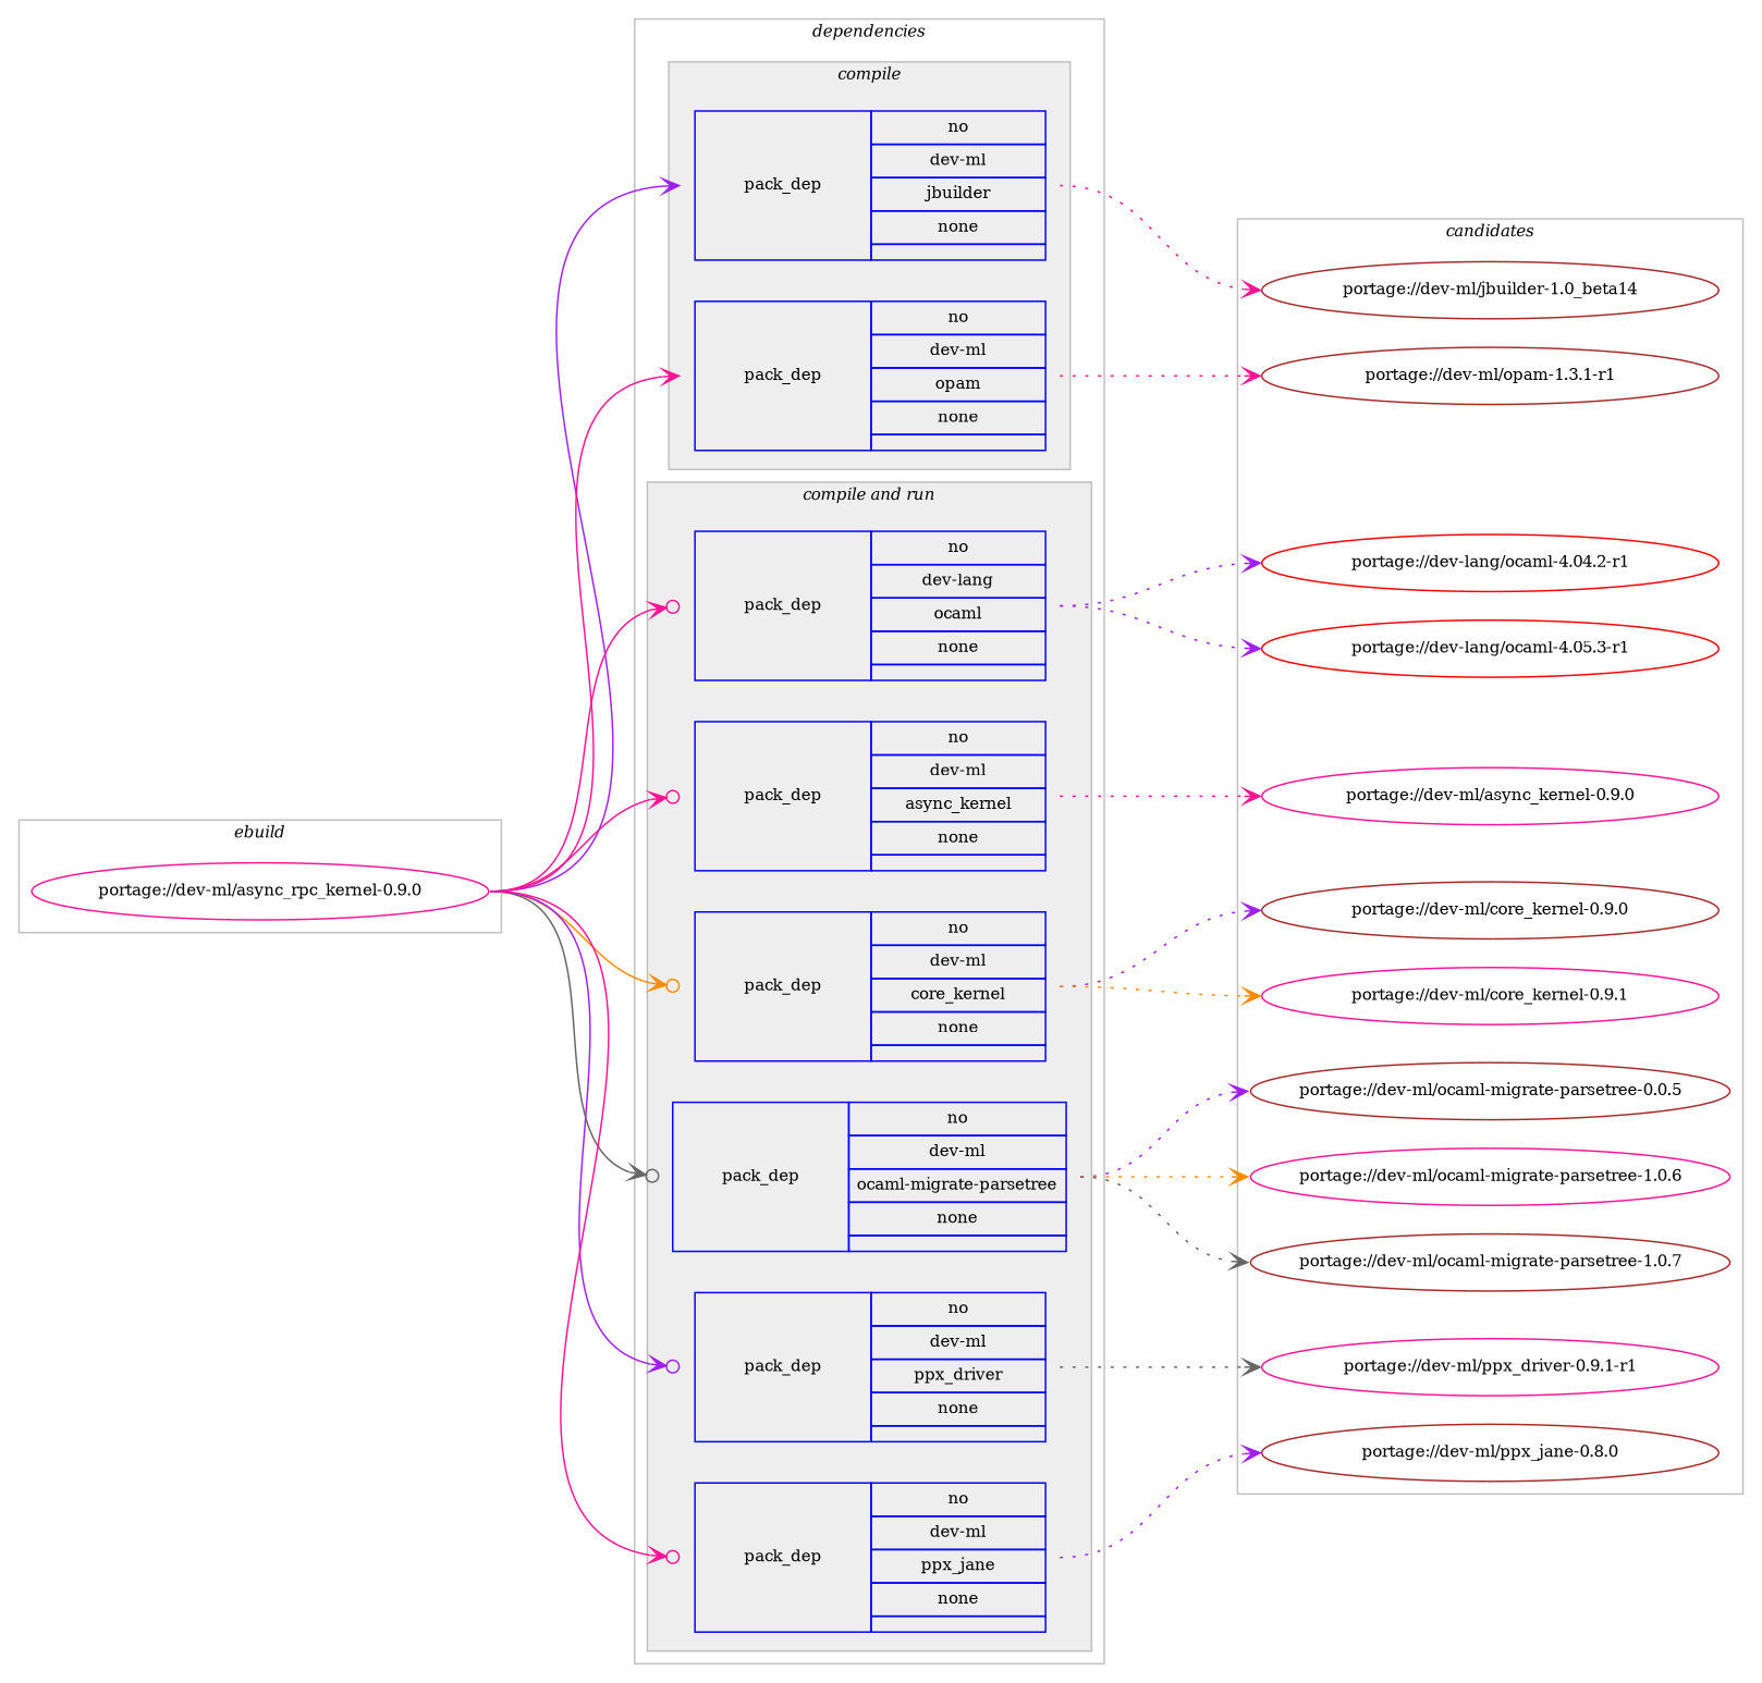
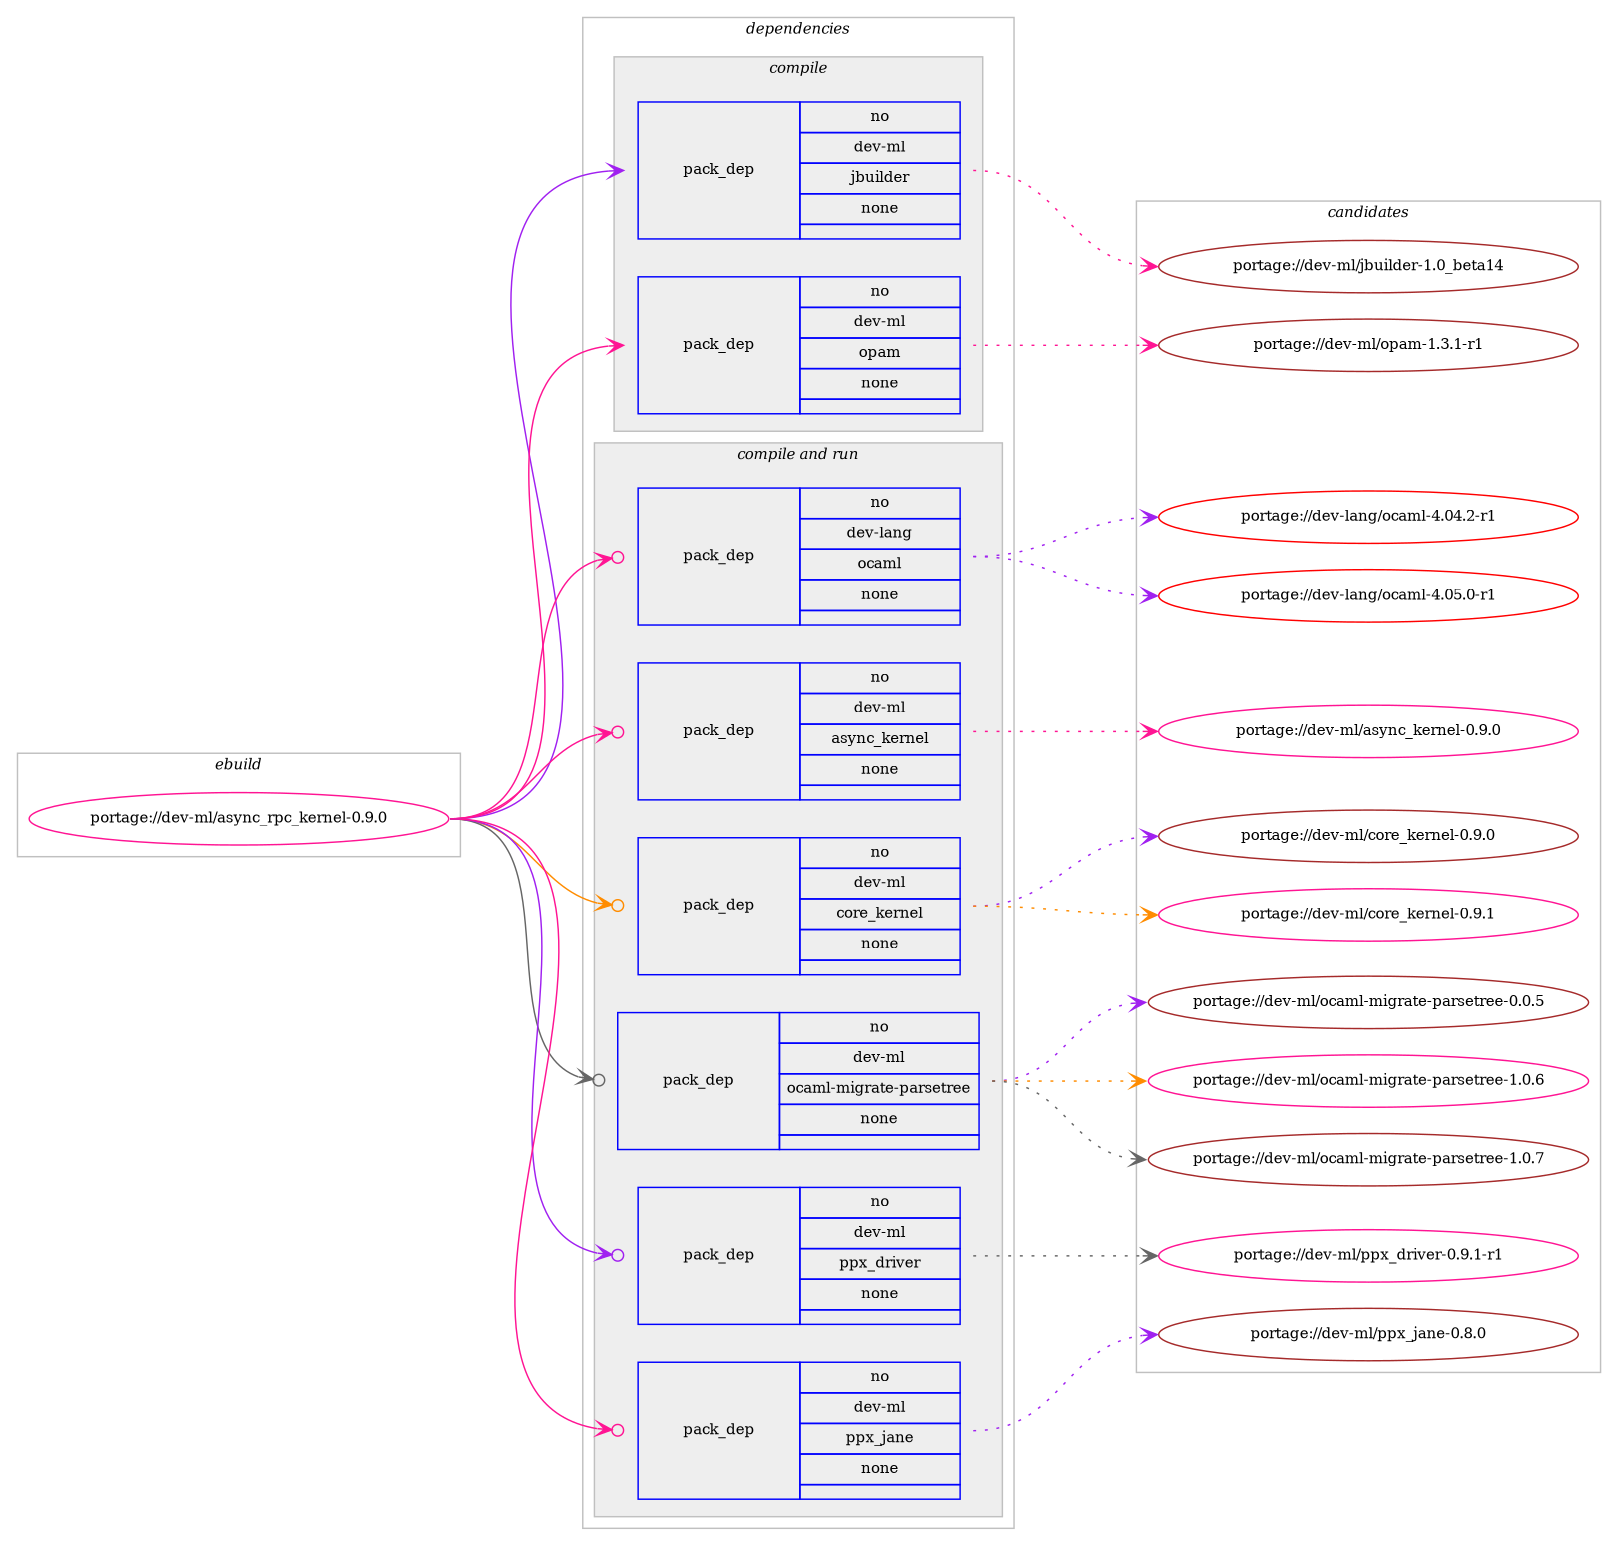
  digraph {
    compound=true
    concentrate=true
    fontname="DejaVu Serif"
    fontsize=10
    newrank=true
    rankdir=LR
    ranksep=1.5
    node [color=blue fontname="DejaVu Serif" fontsize=10]
    edge [arrowhead=vee color=purple fontname="DejaVu Serif" headport=w style=dotted tailport=e weight=100]
    n1 [color=deeppink label="portage://dev-ml/async_rpc_kernel-0.9.0" width=4]
    n2 [label=<<TABLE BORDER="0" CELLBORDER="1" CELLSPACING="0" CELLPADDING="4" WIDTH="220"><TR><TD ROWSPAN="6" CELLPADDING="30">pack_dep</TD></TR><TR><TD WIDTH="110">no</TD></TR><TR><TD>dev-ml</TD></TR><TR><TD>jbuilder</TD></TR><TR><TD>none</TD></TR><TR><TD></TD></TR></TABLE>> shape=none]
    n3 [label=<<TABLE BORDER="0" CELLBORDER="1" CELLSPACING="0" CELLPADDING="4" WIDTH="220"><TR><TD ROWSPAN="6" CELLPADDING="30">pack_dep</TD></TR><TR><TD WIDTH="110">no</TD></TR><TR><TD>dev-ml</TD></TR><TR><TD>opam</TD></TR><TR><TD>none</TD></TR><TR><TD></TD></TR></TABLE>> shape=none]
    n4 [label=<<TABLE BORDER="0" CELLBORDER="1" CELLSPACING="0" CELLPADDING="4" WIDTH="220"><TR><TD ROWSPAN="6" CELLPADDING="30">pack_dep</TD></TR><TR><TD WIDTH="110">no</TD></TR><TR><TD>dev-lang</TD></TR><TR><TD>ocaml</TD></TR><TR><TD>none</TD></TR><TR><TD></TD></TR></TABLE>> shape=none]
    n5 [label=<<TABLE BORDER="0" CELLBORDER="1" CELLSPACING="0" CELLPADDING="4" WIDTH="220"><TR><TD ROWSPAN="6" CELLPADDING="30">pack_dep</TD></TR><TR><TD WIDTH="110">no</TD></TR><TR><TD>dev-ml</TD></TR><TR><TD>async_kernel</TD></TR><TR><TD>none</TD></TR><TR><TD></TD></TR></TABLE>> shape=none]
    n6 [label=<<TABLE BORDER="0" CELLBORDER="1" CELLSPACING="0" CELLPADDING="4" WIDTH="220"><TR><TD ROWSPAN="6" CELLPADDING="30">pack_dep</TD></TR><TR><TD WIDTH="110">no</TD></TR><TR><TD>dev-ml</TD></TR><TR><TD>core_kernel</TD></TR><TR><TD>none</TD></TR><TR><TD></TD></TR></TABLE>> shape=none]
    n7 [label=<<TABLE BORDER="0" CELLBORDER="1" CELLSPACING="0" CELLPADDING="4" WIDTH="220"><TR><TD ROWSPAN="6" CELLPADDING="30">pack_dep</TD></TR><TR><TD WIDTH="110">no</TD></TR><TR><TD>dev-ml</TD></TR><TR><TD>ocaml-migrate-parsetree</TD></TR><TR><TD>none</TD></TR><TR><TD></TD></TR></TABLE>> shape=none]
    n8 [label=<<TABLE BORDER="0" CELLBORDER="1" CELLSPACING="0" CELLPADDING="4" WIDTH="220"><TR><TD ROWSPAN="6" CELLPADDING="30">pack_dep</TD></TR><TR><TD WIDTH="110">no</TD></TR><TR><TD>dev-ml</TD></TR><TR><TD>ppx_driver</TD></TR><TR><TD>none</TD></TR><TR><TD></TD></TR></TABLE>> shape=none]
    n9 [label=<<TABLE BORDER="0" CELLBORDER="1" CELLSPACING="0" CELLPADDING="4" WIDTH="220"><TR><TD ROWSPAN="6" CELLPADDING="30">pack_dep</TD></TR><TR><TD WIDTH="110">no</TD></TR><TR><TD>dev-ml</TD></TR><TR><TD>ppx_jane</TD></TR><TR><TD>none</TD></TR><TR><TD></TD></TR></TABLE>> shape=none]
    n10 [color=brown label="portage://dev-ml/jbuilder-1.0_beta14" width=4]
    n11 [color=brown label="portage://dev-ml/opam-1.3.1-r1" width=4]
    n12 [color=red label="portage://dev-lang/ocaml-4.04.2-r1" width=4]
-   n13 [color=red label="portage://dev-lang/ocaml-4.05.3-r1" width=4]
+   n13 [color=red label="portage://dev-lang/ocaml-4.05.0-r1" width=4]
    n14 [color=deeppink label="portage://dev-ml/async_kernel-0.9.0" width=4]
    n15 [color=brown label="portage://dev-ml/core_kernel-0.9.0" width=4]
    n16 [color=deeppink label="portage://dev-ml/core_kernel-0.9.1" width=4]
    n17 [color=brown label="portage://dev-ml/ocaml-migrate-parsetree-0.0.5" width=4]
    n18 [color=deeppink label="portage://dev-ml/ocaml-migrate-parsetree-1.0.6" width=4]
    n19 [color=brown label="portage://dev-ml/ocaml-migrate-parsetree-1.0.7" width=4]
    n20 [color=deeppink label="portage://dev-ml/ppx_driver-0.9.1-r1" width=4]
    n21 [color=brown label="portage://dev-ml/ppx_jane-0.8.0" width=4]
    subgraph cluster_1 {
      color=gray
      label=<<i>ebuild</i>>
      rank=same
      n1
    }
    subgraph cluster_2 {
      color=gray
      label=<<i>dependencies</i>>
      subgraph cluster_3 {
        color=gray
        fillcolor="#eeeeee"
        label=<<i>compile</i>>
        style=filled
        subgraph sub_4 {
          color=gray
          fillcolor="#eeeeee"
          label=<<i>compile</i>>
          style=filled
          n2
        }
        subgraph sub_5 {
          color=gray
          fillcolor="#eeeeee"
          label=<<i>compile</i>>
          style=filled
          n3
        }
      }
      subgraph cluster_6 {
        color=gray
        fillcolor="#eeeeee"
        label=<<i>compile and run</i>>
        style=filled
        subgraph sub_7 {
          color=gray
          fillcolor="#eeeeee"
          label=<<i>compile and run</i>>
          style=filled
          n4
        }
        subgraph sub_8 {
          color=gray
          fillcolor="#eeeeee"
          label=<<i>compile and run</i>>
          style=filled
          n5
        }
        subgraph sub_9 {
          color=gray
          fillcolor="#eeeeee"
          label=<<i>compile and run</i>>
          style=filled
          n6
        }
        subgraph sub_10 {
          color=gray
          fillcolor="#eeeeee"
          label=<<i>compile and run</i>>
          style=filled
          n7
        }
        subgraph sub_11 {
          color=gray
          fillcolor="#eeeeee"
          label=<<i>compile and run</i>>
          style=filled
          n8
        }
        subgraph sub_12 {
          color=gray
          fillcolor="#eeeeee"
          label=<<i>compile and run</i>>
          style=filled
          n9
        }
      }
      subgraph cluster_13 {
        color=gray
        fillcolor="#eeeeee"
        label=<<i>run</i>>
        style=filled
      }
    }
    subgraph cluster_14 {
      color=gray
      label=<<i>candidates</i>>
      rank=same
      subgraph sub_15 {
        color=black
        label=<<i>candidates</i>>
        nodesep=1
        rank=same
        n10
      }
      subgraph sub_16 {
        color=black
        label=<<i>candidates</i>>
        nodesep=1
        rank=same
        n11
      }
      subgraph sub_17 {
        color=black
        label=<<i>candidates</i>>
        nodesep=1
        rank=same
        n12
        n13
      }
      subgraph sub_18 {
        color=black
        label=<<i>candidates</i>>
        nodesep=1
        rank=same
        n14
      }
      subgraph sub_19 {
        color=black
        label=<<i>candidates</i>>
        nodesep=1
        rank=same
        n15
        n16
      }
      subgraph sub_20 {
        color=black
        label=<<i>candidates</i>>
        nodesep=1
        rank=same
        n17
        n18
        n19
      }
      subgraph sub_21 {
        color=black
        label=<<i>candidates</i>>
        nodesep=1
        rank=same
        n20
      }
      subgraph sub_22 {
        color=black
        label=<<i>candidates</i>>
        nodesep=1
        rank=same
        n21
      }
    }
    n1 -> n2 [style=solid weight=20]
    n1 -> n3 [color=deeppink style=solid weight=20]
    n1 -> n4 [arrowhead=odotvee color=deeppink style=solid weight=20]
    n1 -> n5 [arrowhead=odotvee color=deeppink style=solid weight=20]
    n1 -> n6 [arrowhead=odotvee color=darkorange style=solid weight=20]
    n1 -> n7 [arrowhead=odotvee color=gray40 style=solid weight=20]
    n1 -> n8 [arrowhead=odotvee style=solid weight=20]
    n1 -> n9 [arrowhead=odotvee color=deeppink style=solid weight=20]
    n2 -> n10 [color=deeppink]
    n3 -> n11 [color=deeppink]
    n4 -> n12
    n4 -> n13
    n5 -> n14 [color=deeppink]
    n6 -> n15
    n6 -> n16 [color=darkorange]
    n7 -> n17
    n7 -> n18 [color=darkorange]
    n7 -> n19 [color=gray40]
    n8 -> n20 [color=gray40]
    n9 -> n21
  }
